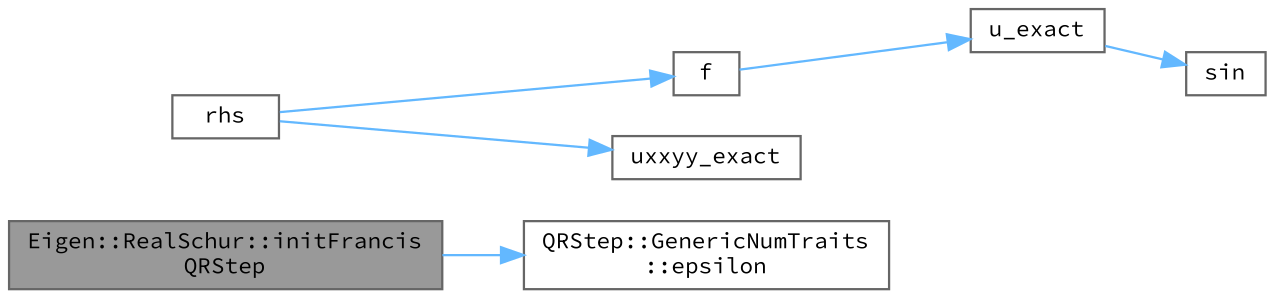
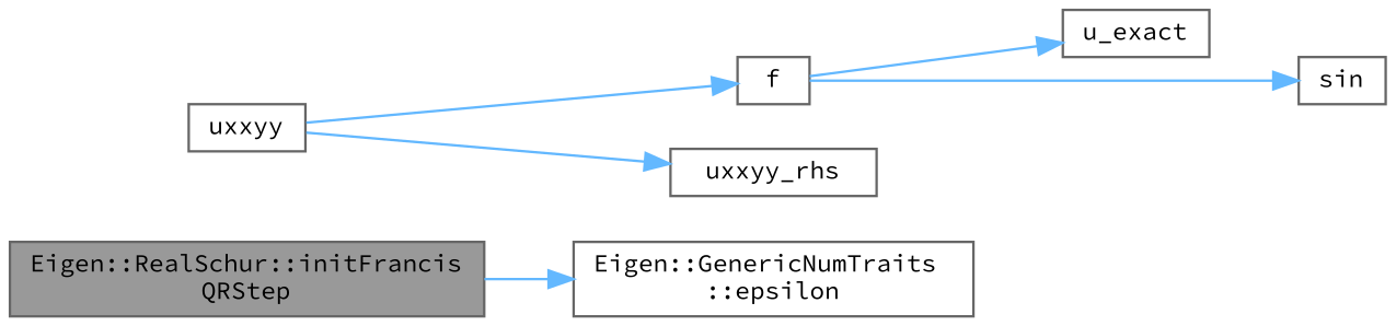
  digraph {
    fontname="Source Code Pro"
    rankdir=LR
    node [color=grey40 fillcolor=white fontname="Source Code Pro" fontsize=10 shape=box style=filled]
    edge [color=steelblue1 fontname="Source Code Pro" fontsize=10 labelfontname=Helvetica labelfontsize=10 style=solid]
    n1 [color=gray40 fillcolor=grey60 fontcolor=black height=0.2 label="Eigen::RealSchur::initFrancis\lQRStep" width=0.4]
-   n2 [height=0.2 label="QRStep::GenericNumTraits\l::epsilon" width=0.4]
-   n3 [height=0.2 label=rhs width=0.4]
+   n2 [height=0.2 label="Eigen::GenericNumTraits\l::epsilon" width=0.4]
+   n3 [height=0.2 label=uxxyy width=0.4]
    n4 [height=0.2 label=f width=0.4]
-   n5 [height=0.2 label=uxxyy_exact width=0.4]
+   n5 [height=0.2 label=uxxyy_rhs width=0.4]
    n6 [height=0.2 label=u_exact width=0.4]
    n7 [height=0.2 label=sin width=0.4]
    n1 -> n2
    n3 -> n4
    n3 -> n5
    n4 -> n6
-   n6 -> n7
+   n4 -> n7
  }
